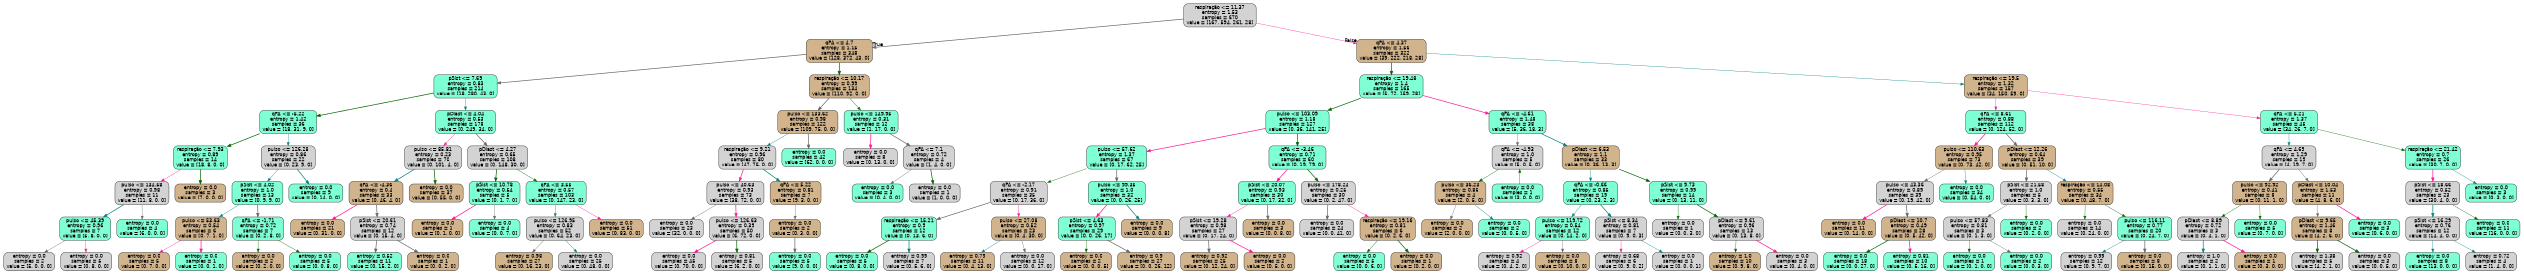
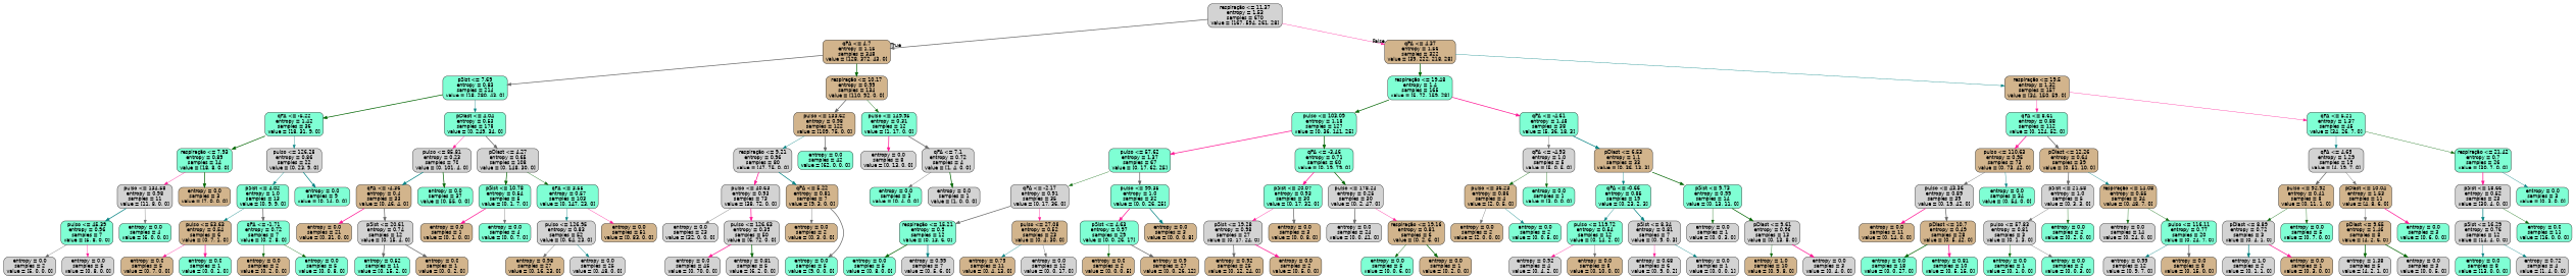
  digraph {
    node [color=black fillcolor=aquamarine fontname=helvetica shape=box style="filled, rounded"]
    edge [color=gray40 fontname=helvetica style=bold]
    n1 [fillcolor=lightgrey label="respiração <= 11.37\nentropy = 1.53\nsamples = 670\nvalue = [167, 594, 261, 28]"]
    n2 [fillcolor=tan label="qPA <= 4.7\nentropy = 1.15\nsamples = 348\nvalue = [128, 372, 43, 0]"]
    n3 [fillcolor=tan label="qPA <= 4.37\nentropy = 1.56\nsamples = 322\nvalue = [39, 222, 218, 28]"]
    n4 [label="pSist <= 7.69\nentropy = 0.83\nsamples = 214\nvalue = [18, 280, 43, 0]"]
    n5 [fillcolor=tan label="respiração <= 10.17\nentropy = 0.99\nsamples = 134\nvalue = [110, 92, 0, 0]"]
    n6 [label="respiração <= 19.48\nentropy = 1.4\nsamples = 165\nvalue = [5, 72, 159, 28]"]
    n7 [fillcolor=tan label="respiração <= 19.5\nentropy = 1.32\nsamples = 157\nvalue = [34, 150, 59, 0]"]
    n8 [label="qPA <= -5.22\nentropy = 1.42\nsamples = 36\nvalue = [18, 31, 9, 0]"]
    n9 [label="pDiast <= 4.04\nentropy = 0.53\nsamples = 178\nvalue = [0, 249, 34, 0]"]
    n10 [fillcolor=tan label="pulso <= 133.62\nentropy = 0.98\nsamples = 122\nvalue = [109, 75, 0, 0]"]
    n11 [label="pulso <= 149.95\nentropy = 0.31\nsamples = 12\nvalue = [1, 17, 0, 0]"]
    n12 [label="respiração <= 7.93\nentropy = 0.89\nsamples = 14\nvalue = [18, 8, 0, 0]"]
    n13 [fillcolor=lightgrey label="pulso <= 126.28\nentropy = 0.86\nsamples = 22\nvalue = [0, 23, 9, 0]"]
    n14 [fillcolor=lightgrey label="pulso <= 85.81\nentropy = 0.23\nsamples = 70\nvalue = [0, 101, 4, 0]"]
    n15 [fillcolor=lightgrey label="pDiast <= 4.27\nentropy = 0.65\nsamples = 108\nvalue = [0, 148, 30, 0]"]
    n16 [fillcolor=lightgrey label="pulso <= 134.58\nentropy = 0.98\nsamples = 11\nvalue = [11, 8, 0, 0]"]
    n17 [fillcolor=tan label="entropy = 0.0\nsamples = 3\nvalue = [7, 0, 0, 0]"]
    n18 [label="pSist <= 4.02\nentropy = 1.0\nsamples = 13\nvalue = [0, 9, 9, 0]"]
    n19 [label="entropy = 0.0\nsamples = 9\nvalue = [0, 14, 0, 0]"]
    n20 [label="pulso <= 45.39\nentropy = 0.96\nsamples = 7\nvalue = [5, 8, 0, 0]"]
    n21 [label="entropy = 0.0\nsamples = 4\nvalue = [6, 0, 0, 0]"]
    n22 [fillcolor=lightgrey label="entropy = 0.0\nsamples = 2\nvalue = [5, 0, 0, 0]"]
    n23 [fillcolor=lightgrey label="entropy = 0.0\nsamples = 5\nvalue = [0, 8, 0, 0]"]
    n24 [fillcolor=tan label="pulso <= 53.63\nentropy = 0.54\nsamples = 6\nvalue = [0, 7, 1, 0]"]
    n25 [label="qPA <= -1.71\nentropy = 0.72\nsamples = 7\nvalue = [0, 2, 8, 0]"]
    n26 [fillcolor=tan label="entropy = 0.0\nsamples = 5\nvalue = [0, 7, 0, 0]"]
    n27 [label="entropy = 0.0\nsamples = 1\nvalue = [0, 0, 1, 0]"]
    n28 [fillcolor=tan label="entropy = 0.0\nsamples = 2\nvalue = [0, 2, 0, 0]"]
    n29 [label="entropy = 0.0\nsamples = 5\nvalue = [0, 0, 8, 0]"]
    n30 [fillcolor=tan label="qPA <= -4.36\nentropy = 0.4\nsamples = 33\nvalue = [0, 46, 4, 0]"]
-   n31 [fillcolor=tan label="entropy = 0.0\nsamples = 37\nvalue = [0, 55, 0, 0]"]
+   n31 [label="entropy = 0.0\nsamples = 37\nvalue = [0, 55, 0, 0]"]
    n32 [label="pSist <= 10.78\nentropy = 0.54\nsamples = 5\nvalue = [0, 1, 7, 0]"]
    n33 [label="qPA <= 3.55\nentropy = 0.57\nsamples = 103\nvalue = [0, 147, 23, 0]"]
    n34 [fillcolor=tan label="entropy = 0.0\nsamples = 21\nvalue = [0, 31, 0, 0]"]
    n35 [fillcolor=lightgrey label="pSist <= 20.61\nentropy = 0.74\nsamples = 12\nvalue = [0, 15, 4, 0]"]
    n36 [label="entropy = 0.52\nsamples = 11\nvalue = [0, 15, 2, 0]"]
    n37 [fillcolor=tan label="entropy = 0.0\nsamples = 1\nvalue = [0, 0, 2, 0]"]
    n38 [fillcolor=tan label="entropy = 0.0\nsamples = 1\nvalue = [0, 1, 0, 0]"]
    n39 [label="entropy = 0.0\nsamples = 4\nvalue = [0, 0, 7, 0]"]
    n40 [fillcolor=lightgrey label="pulso <= 126.95\nentropy = 0.83\nsamples = 52\nvalue = [0, 64, 23, 0]"]
    n41 [fillcolor=tan label="entropy = 0.0\nsamples = 51\nvalue = [0, 83, 0, 0]"]
    n42 [fillcolor=tan label="entropy = 0.98\nsamples = 27\nvalue = [0, 16, 23, 0]"]
    n43 [fillcolor=lightgrey label="entropy = 0.0\nsamples = 25\nvalue = [0, 48, 0, 0]"]
    n44 [fillcolor=lightgrey label="respiração <= 9.21\nentropy = 0.96\nsamples = 80\nvalue = [47, 75, 0, 0]"]
    n45 [label="entropy = 0.0\nsamples = 42\nvalue = [62, 0, 0, 0]"]
    n46 [fillcolor=lightgrey label="entropy = 0.0\nsamples = 8\nvalue = [0, 13, 0, 0]"]
    n47 [fillcolor=lightgrey label="qPA <= 7.1\nentropy = 0.72\nsamples = 4\nvalue = [1, 4, 0, 0]"]
    n48 [fillcolor=lightgrey label="pulso <= 40.63\nentropy = 0.93\nsamples = 73\nvalue = [38, 72, 0, 0]"]
    n49 [fillcolor=tan label="qPA <= 5.22\nentropy = 0.81\nsamples = 7\nvalue = [9, 3, 0, 0]"]
    n50 [fillcolor=lightgrey label="entropy = 0.0\nsamples = 23\nvalue = [32, 0, 0, 0]"]
    n51 [fillcolor=lightgrey label="pulso <= 126.63\nentropy = 0.39\nsamples = 50\nvalue = [6, 72, 0, 0]"]
    n52 [fillcolor=tan label="entropy = 0.0\nsamples = 2\nvalue = [0, 3, 0, 0]"]
    n53 [label="entropy = 0.0\nsamples = 5\nvalue = [9, 0, 0, 0]"]
    n54 [fillcolor=lightgrey label="entropy = 0.0\nsamples = 45\nvalue = [0, 70, 0, 0]"]
    n55 [fillcolor=lightgrey label="entropy = 0.81\nsamples = 5\nvalue = [6, 2, 0, 0]"]
    n56 [label="entropy = 0.0\nsamples = 3\nvalue = [0, 4, 0, 0]"]
    n57 [fillcolor=lightgrey label="entropy = 0.0\nsamples = 1\nvalue = [1, 0, 0, 0]"]
    n58 [label="pulso <= 103.09\nentropy = 1.18\nsamples = 127\nvalue = [0, 36, 141, 25]"]
    n59 [label="qPA <= -4.61\nentropy = 1.48\nsamples = 38\nvalue = [5, 36, 18, 3]"]
    n60 [label="qPA <= 8.61\nentropy = 0.88\nsamples = 112\nvalue = [0, 124, 52, 0]"]
    n61 [label="qPA <= 5.21\nentropy = 1.37\nsamples = 45\nvalue = [34, 26, 7, 0]"]
    n62 [label="pulso <= 57.62\nentropy = 1.37\nsamples = 67\nvalue = [0, 17, 62, 25]"]
    n63 [label="qPA <= -3.46\nentropy = 0.71\nsamples = 60\nvalue = [0, 19, 79, 0]"]
    n64 [fillcolor=lightgrey label="qPA <= -4.93\nentropy = 1.0\nsamples = 5\nvalue = [5, 0, 5, 0]"]
    n65 [fillcolor=tan label="pDiast <= 6.53\nentropy = 1.1\nsamples = 33\nvalue = [0, 36, 13, 3]"]
    n66 [fillcolor=lightgrey label="qPA <= -2.17\nentropy = 0.91\nsamples = 35\nvalue = [0, 17, 36, 0]"]
    n67 [label="pulso <= 99.35\nentropy = 1.0\nsamples = 32\nvalue = [0, 0, 26, 25]"]
    n68 [label="pSist <= 20.07\nentropy = 0.93\nsamples = 30\nvalue = [0, 17, 32, 0]"]
    n69 [fillcolor=lightgrey label="pulso <= 178.24\nentropy = 0.25\nsamples = 30\nvalue = [0, 2, 47, 0]"]
    n70 [label="respiração <= 15.21\nentropy = 0.9\nsamples = 12\nvalue = [0, 13, 6, 0]"]
    n71 [fillcolor=tan label="pulso <= 27.08\nentropy = 0.52\nsamples = 23\nvalue = [0, 4, 30, 0]"]
    n72 [label="pSist <= 4.63\nentropy = 0.97\nsamples = 29\nvalue = [0, 0, 26, 17]"]
-   n73 [fillcolor=tan label="entropy = 0.0\nsamples = 9\nvalue = [0, 0, 0, 8]"]
+   n73 [fillcolor=tan label="entropy = 0.0\nsamples = 3\nvalue = [0, 0, 0, 8]"]
    n74 [label="entropy = 0.0\nsamples = 5\nvalue = [0, 8, 0, 0]"]
    n75 [fillcolor=lightgrey label="entropy = 0.99\nsamples = 7\nvalue = [0, 5, 6, 0]"]
    n76 [fillcolor=tan label="entropy = 0.79\nsamples = 11\nvalue = [0, 4, 13, 0]"]
    n77 [fillcolor=lightgrey label="entropy = 0.0\nsamples = 12\nvalue = [0, 0, 17, 0]"]
    n78 [fillcolor=tan label="entropy = 0.0\nsamples = 2\nvalue = [0, 0, 0, 5]"]
    n79 [fillcolor=tan label="entropy = 0.9\nsamples = 27\nvalue = [0, 0, 26, 12]"]
    n80 [fillcolor=lightgrey label="pSist <= 19.28\nentropy = 0.98\nsamples = 27\nvalue = [0, 17, 24, 0]"]
    n81 [fillcolor=tan label="entropy = 0.0\nsamples = 3\nvalue = [0, 0, 8, 0]"]
    n82 [fillcolor=lightgrey label="entropy = 0.0\nsamples = 24\nvalue = [0, 0, 41, 0]"]
    n83 [fillcolor=tan label="respiração <= 19.16\nentropy = 0.81\nsamples = 6\nvalue = [0, 2, 6, 0]"]
    n84 [fillcolor=tan label="entropy = 0.92\nsamples = 25\nvalue = [0, 12, 24, 0]"]
    n85 [fillcolor=tan label="entropy = 0.0\nsamples = 2\nvalue = [0, 5, 0, 0]"]
    n86 [label="entropy = 0.0\nsamples = 5\nvalue = [0, 0, 6, 0]"]
    n87 [fillcolor=tan label="entropy = 0.0\nsamples = 1\nvalue = [0, 2, 0, 0]"]
    n88 [fillcolor=tan label="pulso <= 36.23\nentropy = 0.86\nsamples = 4\nvalue = [2, 0, 5, 0]"]
    n89 [label="entropy = 0.0\nsamples = 1\nvalue = [3, 0, 0, 0]"]
    n90 [label="qPA <= -0.66\nentropy = 0.85\nsamples = 19\nvalue = [0, 23, 2, 3]"]
    n91 [label="pSist <= 9.73\nentropy = 0.99\nsamples = 14\nvalue = [0, 13, 11, 0]"]
    n92 [fillcolor=tan label="entropy = 0.0\nsamples = 2\nvalue = [2, 0, 0, 0]"]
    n93 [label="entropy = 0.0\nsamples = 2\nvalue = [0, 0, 5, 0]"]
    n94 [label="pulso <= 119.72\nentropy = 0.54\nsamples = 12\nvalue = [0, 14, 2, 0]"]
    n95 [fillcolor=lightgrey label="pSist <= 8.34\nentropy = 0.81\nsamples = 7\nvalue = [0, 9, 0, 3]"]
    n96 [fillcolor=lightgrey label="entropy = 0.0\nsamples = 1\nvalue = [0, 0, 3, 0]"]
    n97 [fillcolor=lightgrey label="pDiast <= 9.61\nentropy = 0.96\nsamples = 13\nvalue = [0, 13, 8, 0]"]
    n98 [fillcolor=lightgrey label="entropy = 0.92\nsamples = 4\nvalue = [0, 4, 2, 0]"]
    n99 [fillcolor=tan label="entropy = 0.0\nsamples = 8\nvalue = [0, 10, 0, 0]"]
    n100 [fillcolor=lightgrey label="entropy = 0.68\nsamples = 6\nvalue = [0, 9, 0, 2]"]
    n101 [fillcolor=lightgrey label="entropy = 0.0\nsamples = 1\nvalue = [0, 0, 0, 1]"]
    n102 [fillcolor=tan label="entropy = 1.0\nsamples = 10\nvalue = [0, 9, 8, 0]"]
    n103 [fillcolor=lightgrey label="entropy = 0.0\nsamples = 3\nvalue = [0, 4, 0, 0]"]
    n104 [fillcolor=tan label="pulso <= 110.63\nentropy = 0.95\nsamples = 73\nvalue = [0, 73, 42, 0]"]
    n105 [fillcolor=tan label="pDiast <= 12.26\nentropy = 0.64\nsamples = 39\nvalue = [0, 51, 10, 0]"]
    n106 [fillcolor=lightgrey label="qPA <= 4.69\nentropy = 1.29\nsamples = 19\nvalue = [4, 19, 7, 0]"]
    n107 [label="respiração <= 21.42\nentropy = 0.7\nsamples = 26\nvalue = [30, 7, 0, 0]"]
    n108 [fillcolor=lightgrey label="pulso <= 43.36\nentropy = 0.89\nsamples = 39\nvalue = [0, 19, 42, 0]"]
    n109 [label="entropy = 0.0\nsamples = 34\nvalue = [0, 54, 0, 0]"]
    n110 [fillcolor=lightgrey label="pSist <= 21.58\nentropy = 1.0\nsamples = 5\nvalue = [0, 3, 3, 0]"]
    n111 [fillcolor=tan label="respiração <= 14.08\nentropy = 0.55\nsamples = 34\nvalue = [0, 48, 7, 0]"]
    n112 [fillcolor=tan label="entropy = 0.0\nsamples = 11\nvalue = [0, 14, 0, 0]"]
    n113 [fillcolor=tan label="pDiast <= 10.7\nentropy = 0.49\nsamples = 28\nvalue = [0, 5, 42, 0]"]
    n114 [label="entropy = 0.0\nsamples = 18\nvalue = [0, 0, 27, 0]"]
    n115 [label="entropy = 0.81\nsamples = 10\nvalue = [0, 5, 15, 0]"]
    n116 [fillcolor=lightgrey label="pulso <= 57.83\nentropy = 0.81\nsamples = 3\nvalue = [0, 1, 3, 0]"]
    n117 [label="entropy = 0.0\nsamples = 2\nvalue = [0, 2, 0, 0]"]
    n118 [fillcolor=lightgrey label="entropy = 0.0\nsamples = 14\nvalue = [0, 24, 0, 0]"]
    n119 [label="pulso <= 116.11\nentropy = 0.77\nsamples = 20\nvalue = [0, 24, 7, 0]"]
    n120 [label="entropy = 0.0\nsamples = 1\nvalue = [0, 1, 0, 0]"]
    n121 [label="entropy = 0.0\nsamples = 2\nvalue = [0, 0, 3, 0]"]
    n122 [fillcolor=lightgrey label="entropy = 0.99\nsamples = 12\nvalue = [0, 9, 7, 0]"]
    n123 [fillcolor=tan label="entropy = 0.0\nsamples = 8\nvalue = [0, 15, 0, 0]"]
    n124 [fillcolor=tan label="pulso <= 92.92\nentropy = 0.41\nsamples = 8\nvalue = [0, 11, 1, 0]"]
    n125 [fillcolor=tan label="pDiast <= 10.04\nentropy = 1.53\nsamples = 11\nvalue = [4, 8, 6, 0]"]
    n126 [fillcolor=lightgrey label="pSist <= 18.66\nentropy = 0.52\nsamples = 23\nvalue = [30, 4, 0, 0]"]
    n127 [label="entropy = 0.0\nsamples = 3\nvalue = [0, 3, 0, 0]"]
    n128 [fillcolor=lightgrey label="pDiast <= 8.89\nentropy = 0.72\nsamples = 3\nvalue = [0, 4, 1, 0]"]
    n129 [label="entropy = 0.0\nsamples = 5\nvalue = [0, 7, 0, 0]"]
    n130 [fillcolor=tan label="pDiast <= 9.65\nentropy = 1.46\nsamples = 8\nvalue = [4, 2, 6, 0]"]
    n131 [label="entropy = 0.0\nsamples = 3\nvalue = [0, 6, 0, 0]"]
    n132 [fillcolor=lightgrey label="entropy = 1.0\nsamples = 2\nvalue = [0, 1, 1, 0]"]
    n133 [fillcolor=tan label="entropy = 0.0\nsamples = 1\nvalue = [0, 3, 0, 0]"]
    n134 [fillcolor=lightgrey label="entropy = 1.38\nsamples = 5\nvalue = [4, 2, 1, 0]"]
    n135 [fillcolor=lightgrey label="entropy = 0.0\nsamples = 3\nvalue = [0, 0, 5, 0]"]
    n136 [fillcolor=lightgrey label="pSist <= 16.29\nentropy = 0.76\nsamples = 12\nvalue = [14, 4, 0, 0]"]
    n137 [label="entropy = 0.0\nsamples = 11\nvalue = [16, 0, 0, 0]"]
    n138 [label="entropy = 0.0\nsamples = 8\nvalue = [13, 0, 0, 0]"]
    n139 [fillcolor=lightgrey label="entropy = 0.72\nsamples = 4\nvalue = [1, 4, 0, 0]"]
    n1 -> n2 [headlabel=True labelangle=45 labeldistance=2.5]
    n1 -> n3 [color=deeppink headlabel=False labelangle=-45 labeldistance=2.5 style=solid]
    n2 -> n4
    n2 -> n5 [color=darkgreen]
    n3 -> n6 [color=darkgreen]
    n3 -> n7 [color=teal style=solid]
    n4 -> n8 [color=darkgreen]
    n4 -> n9 [color=teal style=solid]
    n5 -> n10
    n5 -> n11 [color=darkgreen style=solid]
    n6 -> n58 [color=darkgreen]
    n6 -> n59 [color=deeppink]
    n7 -> n60 [color=deeppink style=solid]
    n7 -> n61 [color=deeppink style=solid]
    n8 -> n12 [color=darkgreen]
    n8 -> n13 [color=teal style=solid]
    n9 -> n14 [color=deeppink style=solid]
    n9 -> n15
    n10 -> n44 [color=teal style=solid]
    n10 -> n45
    n11 -> n46 [color=deeppink]
    n11 -> n47
    n12 -> n16 [color=deeppink style=solid]
    n12 -> n17 [color=darkgreen]
    n13 -> n18 [color=teal style=solid]
    n13 -> n19 [color=teal]
    n14 -> n30 [color=teal]
    n14 -> n31 [color=darkgreen]
    n15 -> n32 [color=darkgreen]
    n15 -> n33 [color=darkgreen style=solid]
    n16 -> n20 [color=teal]
    n16 -> n21 [style=solid]
    n18 -> n24 [color=teal style=solid]
    n18 -> n25
    n20 -> n22 [style=solid]
    n20 -> n23 [color=deeppink style=solid]
    n24 -> n26 [color=deeppink style=solid]
    n24 -> n27 [color=deeppink]
    n25 -> n28 [color=darkgreen style=solid]
    n25 -> n29 [color=darkgreen style=solid]
    n30 -> n34 [color=deeppink]
    n30 -> n35
    n32 -> n38 [color=deeppink]
    n32 -> n39 [style=solid]
    n33 -> n40 [color=teal style=solid]
    n33 -> n41 [color=deeppink style=solid]
    n35 -> n36
    n35 -> n37
    n40 -> n42 [style=solid]
    n40 -> n43 [color=teal style=solid]
    n44 -> n48 [color=deeppink]
    n44 -> n49 [color=teal]
    n47 -> n56 [style=solid]
    n47 -> n57 [color=darkgreen]
    n48 -> n50 [style=solid]
    n48 -> n51 [color=deeppink]
    n49 -> n52 [style=solid]
-   n52 -> n53
+   n49 -> n53
    n51 -> n54 [color=deeppink]
    n51 -> n55 [color=darkgreen]
    n58 -> n62 [color=deeppink]
    n58 -> n63 [color=darkgreen]
    n59 -> n64 [style=solid]
    n59 -> n65 [color=teal]
    n60 -> n104 [color=deeppink]
    n60 -> n105
    n61 -> n106 [color=teal style=solid]
    n61 -> n107 [color=darkgreen style=solid]
    n62 -> n66 [color=darkgreen style=solid]
    n62 -> n67
    n63 -> n68 [color=deeppink]
    n63 -> n69 [color=darkgreen]
    n64 -> n88 [color=darkgreen style=solid]
-   n89 -> n64 [color=darkgreen style=solid]
+   n64 -> n89 [color=darkgreen style=solid]
    n65 -> n90 [color=teal style=solid]
    n65 -> n91 [color=darkgreen]
    n66 -> n70
    n66 -> n71 [color=deeppink style=solid]
    n67 -> n72 [color=deeppink]
    n67 -> n73 [color=teal]
    n68 -> n80 [color=deeppink style=solid]
    n68 -> n81
    n69 -> n82
    n69 -> n83 [color=deeppink style=solid]
    n70 -> n74 [color=darkgreen]
    n70 -> n75 [color=teal]
    n71 -> n76 [color=teal style=solid]
    n71 -> n77 [style=solid]
    n72 -> n78 [color=darkgreen style=solid]
    n72 -> n79
    n80 -> n84
    n80 -> n85 [color=deeppink]
    n83 -> n86 [color=darkgreen style=solid]
    n83 -> n87 [color=darkgreen]
    n88 -> n92 [style=solid]
    n88 -> n93 [color=teal style=solid]
    n90 -> n94 [color=teal style=solid]
    n90 -> n95 [color=teal]
    n91 -> n96 [color=darkgreen style=solid]
    n91 -> n97 [color=darkgreen]
    n94 -> n98 [color=deeppink style=solid]
    n94 -> n99 [style=solid]
    n95 -> n100 [color=deeppink style=solid]
    n95 -> n101 [color=teal style=solid]
    n97 -> n102 [color=darkgreen style=solid]
    n97 -> n103 [color=deeppink]
    n104 -> n108 [style=solid]
    n104 -> n109 [color=teal style=solid]
    n105 -> n110
    n105 -> n111 [color=teal style=solid]
    n106 -> n124
    n106 -> n125 [style=solid]
    n107 -> n126 [color=deeppink]
    n107 -> n127 [color=teal style=solid]
    n108 -> n112 [color=deeppink]
    n108 -> n113
    n110 -> n116 [style=solid]
    n110 -> n117 [color=darkgreen style=solid]
    n111 -> n118 [color=darkgreen style=solid]
    n111 -> n119 [color=darkgreen style=solid]
    n113 -> n114 [color=darkgreen]
    n113 -> n115 [color=deeppink]
    n116 -> n120 [color=darkgreen style=solid]
    n116 -> n121 [style=solid]
    n119 -> n122 [color=teal style=solid]
    n119 -> n123
    n124 -> n128 [color=darkgreen style=solid]
    n124 -> n129 [color=darkgreen style=solid]
    n125 -> n130 [style=solid]
    n125 -> n131 [color=deeppink]
    n126 -> n136 [color=teal]
    n126 -> n137 [color=darkgreen style=solid]
    n128 -> n132 [color=teal]
    n128 -> n133 [color=deeppink]
    n130 -> n134 [color=darkgreen]
    n130 -> n135 [color=darkgreen]
    n136 -> n138 [color=teal style=solid]
    n136 -> n139 [color=teal style=solid]
  }
